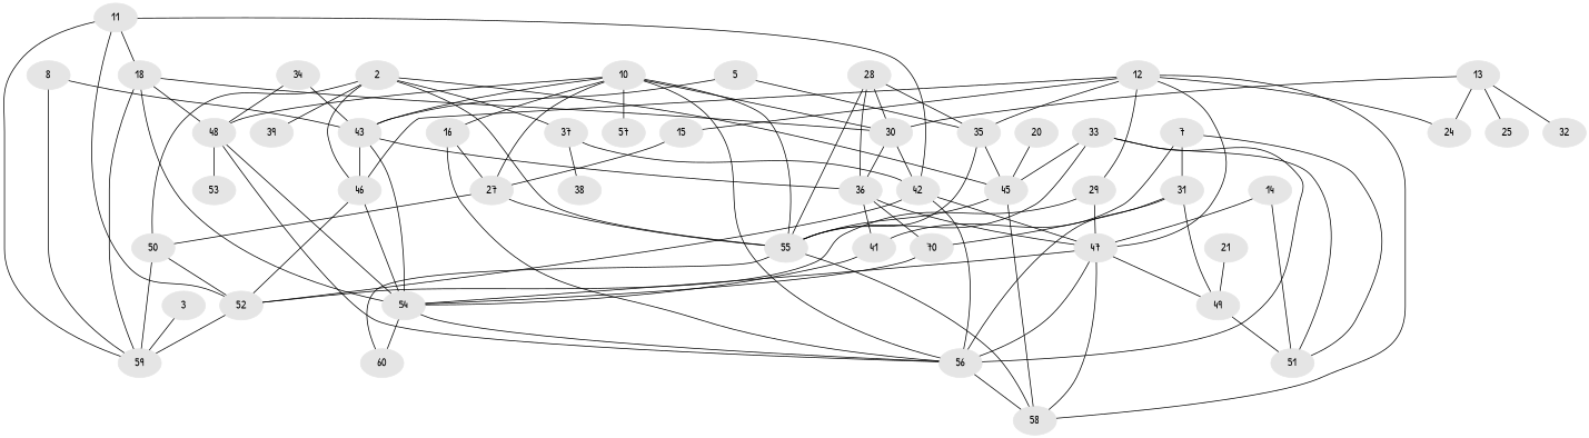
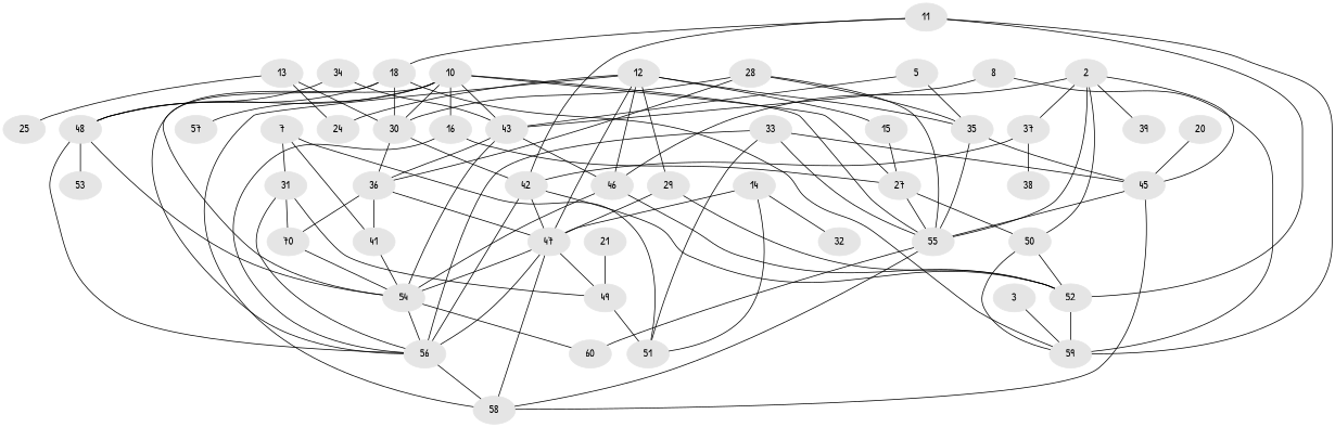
  graph {
    fontname="Patrick Hand"
    node [color=gray90 fontname="Patrick Hand" style=filled]
    edge [fontname="Patrick Hand" weight=1.0]
    2
    37
    39
    45
    46
    50
    55
    42
    38
    58
    52
    54
    59
    60
    3
    5
    35
    43
    36
    7
    31
    41
    51
    56
    49
    n26 [label=70]
    8
    10
    16
    27
    30
    48
    57
    53
    11
    18
    47
    12
    15
    24
    29
    13
    25
    32
    14
    20
    21
    28
    33
    34
    2 -- 37
    2 -- 39
    2 -- 45
    2 -- 46
    2 -- 50
    2 -- 55
    37 -- 42
    37 -- 38
    45 -- 55
    45 -- 58
    46 -- 52
    46 -- 54
    50 -- 52
    50 -- 59
    55 -- 58
    55 -- 60
    42 -- 52
    42 -- 56
    42 -- 47
    52 -- 59 [weight=2.0]
    54 -- 60
    54 -- 56
    3 -- 59
    5 -- 35
    5 -- 43
    35 -- 45
    35 -- 55
    43 -- 46
    43 -- 54
    43 -- 36
    36 -- 41
    36 -- n26
    36 -- 47
    7 -- 31
    7 -- 41
    7 -- 51
    31 -- 56
    31 -- 49
    31 -- n26
    41 -- 54
    56 -- 58 [weight=2.0]
    49 -- 51 [weight=2.0]
    n26 -- 54
    8 -- 59
    8 -- 43
    10 -- 55 [weight=2.0]
    10 -- 43
    10 -- 56
    10 -- 16
    10 -- 27
    10 -- 30
    10 -- 48
    10 -- 57
    16 -- 56
    16 -- 27
    27 -- 50
    27 -- 55
    30 -- 42
    30 -- 36
    48 -- 54
    48 -- 56
    48 -- 53
    11 -- 42
    11 -- 52
    11 -- 59
    11 -- 18
    18 -- 54
    18 -- 59
    18 -- 30
    18 -- 48
    47 -- 58
    47 -- 54
    47 -- 56
    47 -- 49
    12 -- 46
    12 -- 58
    12 -- 35
    12 -- 47
    12 -- 15
    12 -- 24
    12 -- 29
    15 -- 27
    29 -- 52
    29 -- 47
    13 -- 30
    13 -- 24
    13 -- 25
-   13 -- 32
+   14 -- 32
    14 -- 51
    14 -- 47
    20 -- 45
    21 -- 49
    28 -- 55
    28 -- 35
    28 -- 36
    28 -- 30
    33 -- 45
    33 -- 55
    33 -- 51
    33 -- 56
    34 -- 43
    34 -- 48
  }
